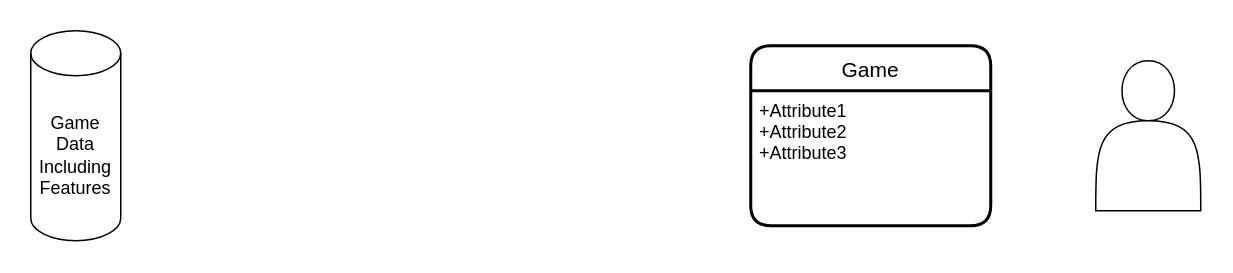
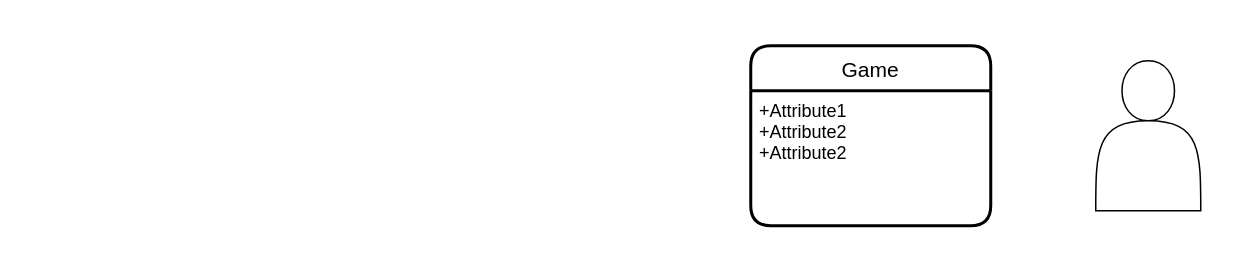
  <mxCell id="0" />
  <mxCell id="1" parent="0" />
- <mxCell id="2" value="Game Data Including Features" style="shape=cylinder3;whiteSpace=wrap;html=1;boundedLbl=1;backgroundOutline=1;size=15;" vertex="1" parent="1"><mxGeometry x="20" y="20" width="60" height="140" as="geometry" /></mxCell>
  <mxCell id="3" value="" style="shape=actor;whiteSpace=wrap;html=1;" vertex="1" parent="1"><mxGeometry x="730" y="40" width="70" height="100" as="geometry" /></mxCell>
  <mxCell id="4" value="Game" style="swimlane;childLayout=stackLayout;horizontal=1;startSize=30;horizontalStack=0;rounded=1;fontSize=14;fontStyle=0;strokeWidth=2;resizeParent=0;resizeLast=1;shadow=0;dashed=0;align=center;" vertex="1" parent="1"><mxGeometry x="500" y="30" width="160" height="120" as="geometry" /></mxCell>
- <mxCell id="5" value="+Attribute1&#10;+Attribute2&#10;+Attribute3" style="align=left;strokeColor=none;fillColor=none;spacingLeft=4;fontSize=12;verticalAlign=top;resizable=0;rotatable=0;part=1;" vertex="1" parent="4"><mxGeometry y="30" width="160" height="90" as="geometry" /></mxCell>
+ <mxCell id="5" value="+Attribute1&#10;+Attribute2&#10;+Attribute2" style="align=left;strokeColor=none;fillColor=none;spacingLeft=4;fontSize=12;verticalAlign=top;resizable=0;rotatable=0;part=1;" vertex="1" parent="4"><mxGeometry y="30" width="160" height="90" as="geometry" /></mxCell>
